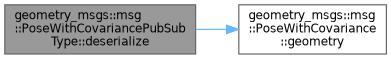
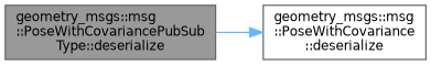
  digraph {
    rankdir=LR
    node [fontname=Helvetica fontsize=10 shape=box style=filled]
    n1 [color=gray40 fillcolor=grey60 fontcolor=black height=0.2 label="geometry_msgs::msg\l::PoseWithCovariancePubSub\lType::deserialize" width=0.4]
-   n2 [color=grey40 fillcolor=white height=0.2 label="geometry_msgs::msg\l::PoseWithCovariance\l::geometry" width=0.4]
+   n2 [color=grey40 fillcolor=white height=0.2 label="geometry_msgs::msg\l::PoseWithCovariance\l::deserialize" width=0.4]
    n1 -> n2 [color=steelblue1 fontname=Helvetica fontsize=10 labelfontname=Helvetica labelfontsize=10 style=solid]
  }
